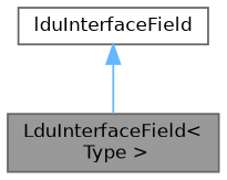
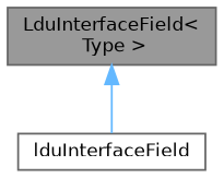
  digraph {
    node [color=gray40 fontname=Helvetica fontsize=10 shape=box style=filled]
    n1 [fillcolor=grey60 fontcolor=black height=0.2 label="LduInterfaceField\<\l Type \>" width=0.4]
    n2 [fillcolor=white height=0.2 label=lduInterfaceField width=0.4]
-   n2 -> n1 [color=steelblue1 dir=back fontname=Helvetica fontsize=10 labelfontname=Helvetica labelfontsize=10 style=solid]
+   n1 -> n2 [color=steelblue1 dir=back fontname=Helvetica fontsize=10 labelfontname=Helvetica labelfontsize=10 style=solid]
  }
